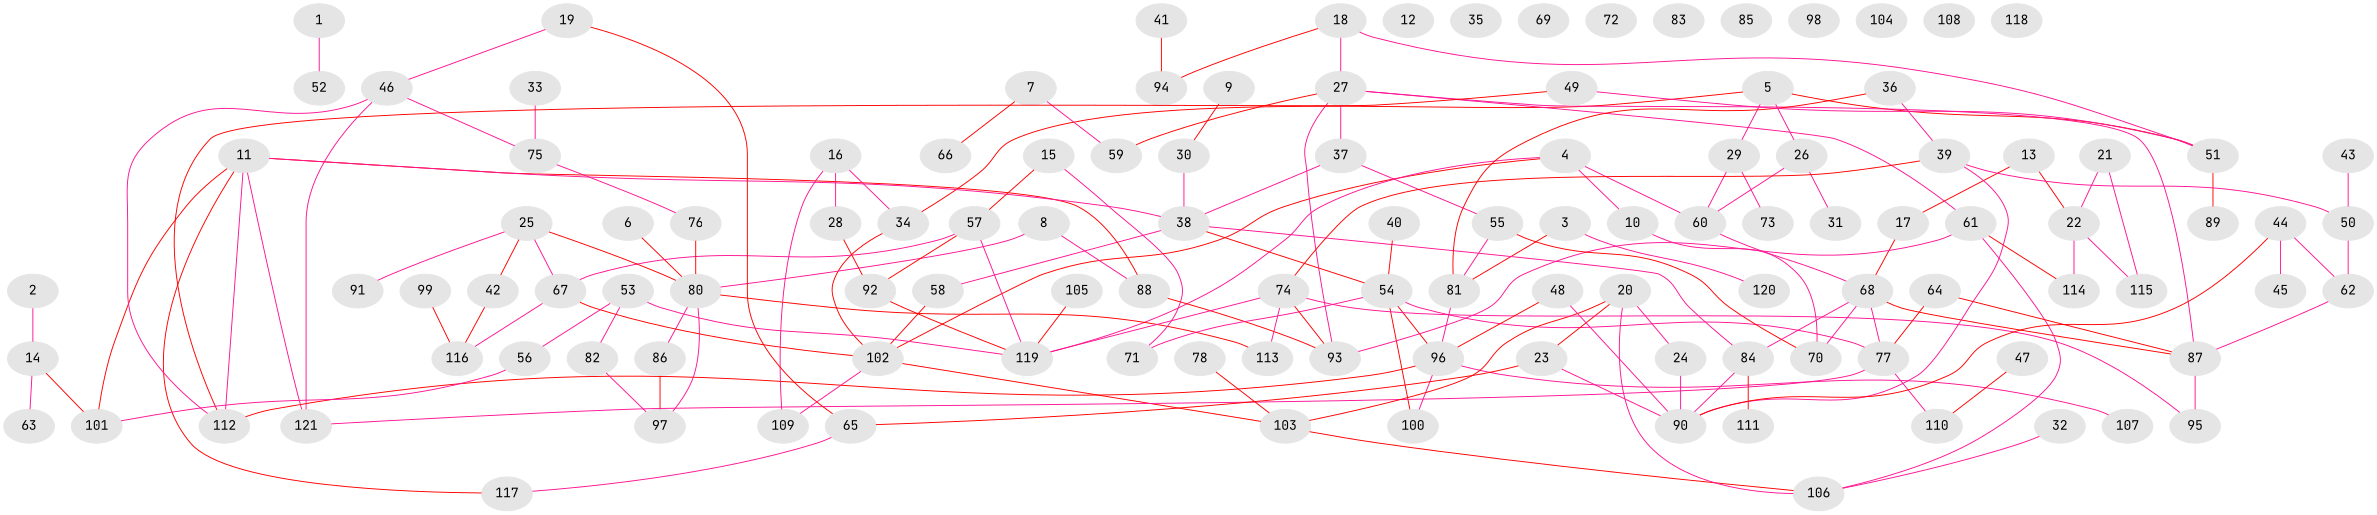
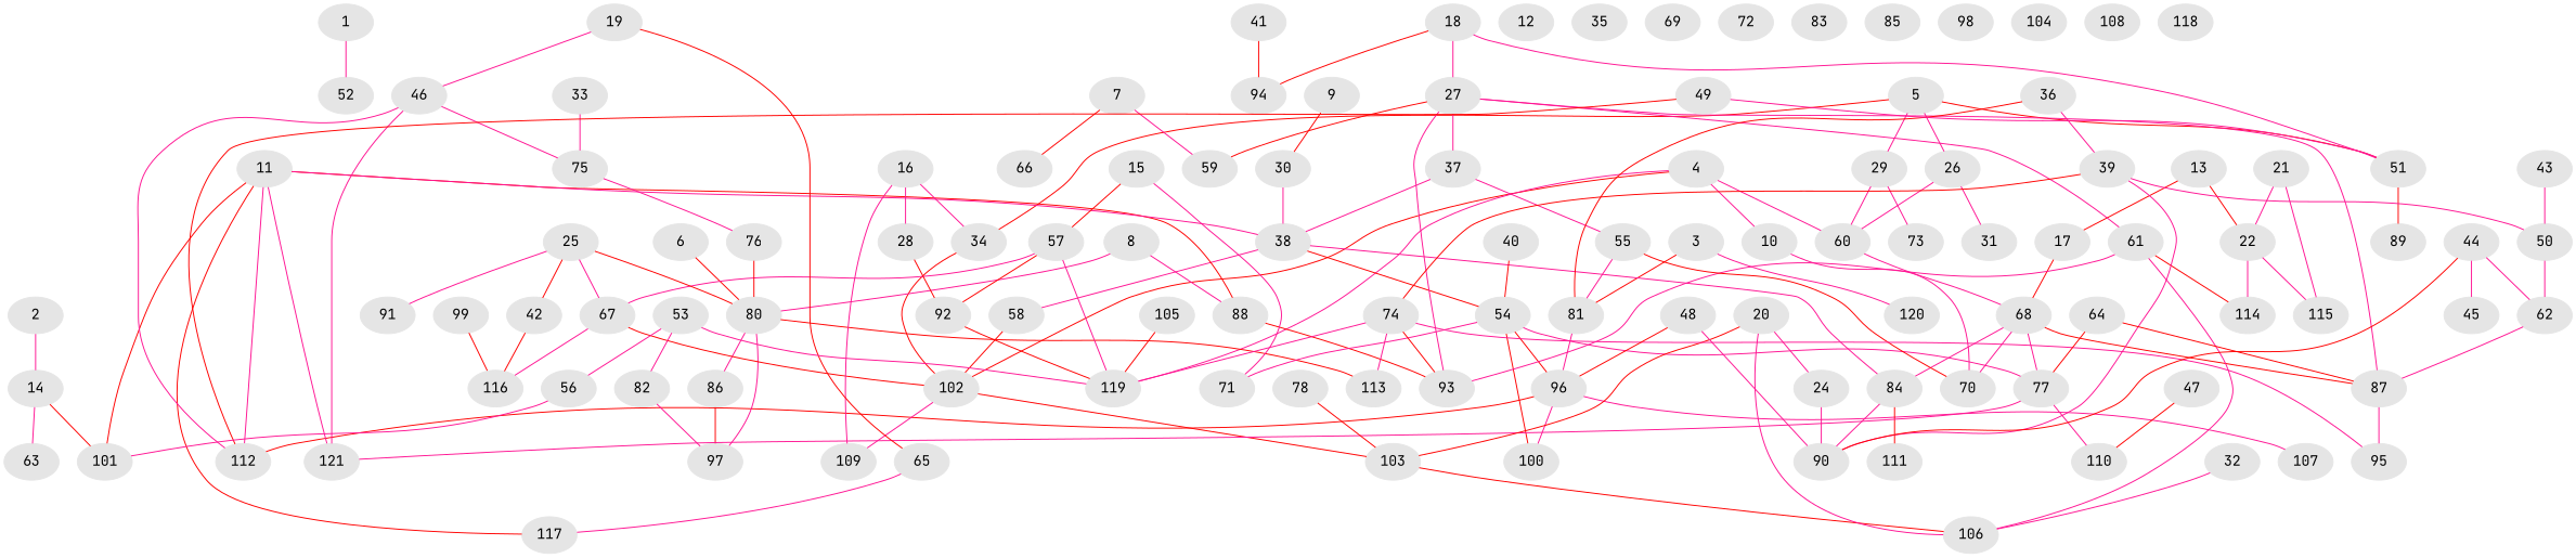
  graph {
    fontname="JetBrains Mono"
    node [color=gray90 fontname="JetBrains Mono" style=filled]
    edge [color=deeppink fontname="JetBrains Mono"]
    1
    52
    2
    14
    101
    63
    3
    81
    120
    96
    4
    10
    60
    102
    119
    70
    68
    109
    103
    5
    26
    29
    34
    51
    31
    73
    89
    6
    80
    113
    86
    97
    7
    59
    66
    8
    88
    93
    9
    30
    38
    11
    112
    117
    121
    54
    58
    84
    12
    13
    17
    22
    115
    114
    15
    57
    71
    67
    92
    16
    28
    87
    77
    18
    27
    94
    37
    61
    19
    46
    65
    75
    20
-   23
    24
    106
    90
    21
    25
    42
    91
    116
    55
    95
    32
    33
    76
    35
    36
    39
    50
    74
    100
    111
    62
    40
    41
    43
    44
    45
    47
    110
    48
    107
    49
    53
    56
    82
    64
    69
    72
    78
    83
    85
    98
    99
    104
    105
    108
    118
    1 -- 52
    2 -- 14
    14 -- 101 [color=red]
    14 -- 63
    3 -- 81 [color=red]
    3 -- 120
    81 -- 96
    96 -- 112 [color=red]
    96 -- 100
    96 -- 107
    4 -- 10
    4 -- 60
    4 -- 102 [color=red]
    4 -- 119
    10 -- 70
    60 -- 68
    102 -- 109
    102 -- 103 [color=red]
    68 -- 70
    68 -- 84
    68 -- 87 [color=red]
    68 -- 77
    103 -- 106 [color=red]
    5 -- 26
    5 -- 29
    5 -- 34 [color=red]
    5 -- 51 [color=red]
    26 -- 60
    26 -- 31
    29 -- 60
    29 -- 73
    34 -- 102 [color=red]
    51 -- 89 [color=red]
    6 -- 80 [color=red]
    80 -- 113 [color=red]
    80 -- 86
    80 -- 97
    86 -- 97 [color=red]
    7 -- 59
    7 -- 66 [color=red]
    8 -- 80
    8 -- 88
    88 -- 93 [color=red]
    9 -- 30 [color=red]
    30 -- 38
    38 -- 54 [color=red]
    38 -- 58
    38 -- 84
    11 -- 101 [color=red]
    11 -- 88 [color=red]
    11 -- 38
    11 -- 112
    11 -- 117 [color=red]
    11 -- 121
    54 -- 96 [color=red]
    54 -- 71
    54 -- 77
    54 -- 100 [color=red]
    58 -- 102 [color=red]
    84 -- 90
    84 -- 111 [color=red]
    13 -- 17 [color=red]
    13 -- 22 [color=red]
    17 -- 68 [color=red]
    22 -- 115
    22 -- 114
    15 -- 57 [color=red]
    15 -- 71
    57 -- 119
    57 -- 67
    57 -- 92 [color=red]
    67 -- 102 [color=red]
    67 -- 116
    92 -- 119 [color=red]
    16 -- 109
    16 -- 34
    16 -- 28
    28 -- 92 [color=red]
    87 -- 95
    77 -- 121
    77 -- 110
    18 -- 51
    18 -- 27
    18 -- 94 [color=red]
    27 -- 59 [color=red]
    27 -- 93
    27 -- 87
    27 -- 37
    27 -- 61
    37 -- 38
    37 -- 55
    61 -- 93
    61 -- 114 [color=red]
    61 -- 106
    19 -- 46
    19 -- 65 [color=red]
    46 -- 112
    46 -- 121
    46 -- 75
    65 -- 117
    75 -- 76
    20 -- 103 [color=red]
-   20 -- 23 [color=red]
    20 -- 24
    20 -- 106
-   23 -- 65 [color=red]
-   23 -- 90
    24 -- 90
    21 -- 22
    21 -- 115
    25 -- 80 [color=red]
    25 -- 67
    25 -- 42 [color=red]
    25 -- 91
    42 -- 116 [color=red]
    55 -- 81
    55 -- 70 [color=red]
    32 -- 106
    33 -- 75
    76 -- 80 [color=red]
    36 -- 81 [color=red]
    36 -- 39
    39 -- 90
    39 -- 50
    39 -- 74 [color=red]
    50 -- 62
    74 -- 119
    74 -- 113
    74 -- 93 [color=red]
    74 -- 95
    62 -- 87
    40 -- 54 [color=red]
    41 -- 94 [color=red]
    43 -- 50
    44 -- 90 [color=red]
    44 -- 62
    44 -- 45
    47 -- 110 [color=red]
    48 -- 96 [color=red]
    48 -- 90
    49 -- 51
    49 -- 112 [color=red]
    53 -- 119
    53 -- 56
    53 -- 82
    56 -- 101
    82 -- 97
    64 -- 87 [color=red]
    64 -- 77 [color=red]
    78 -- 103 [color=red]
    99 -- 116 [color=red]
    105 -- 119 [color=red]
  }
